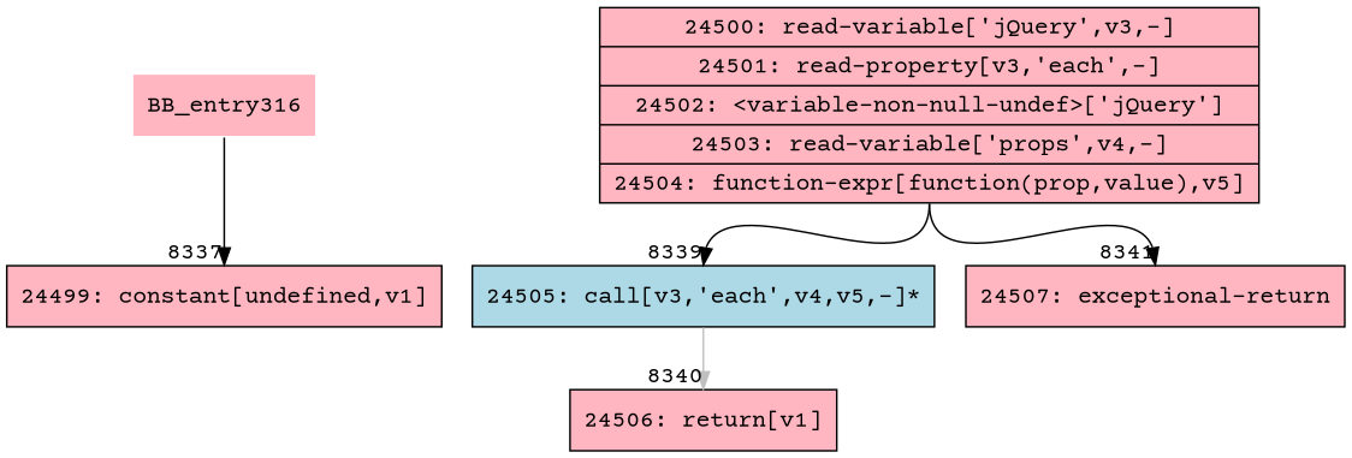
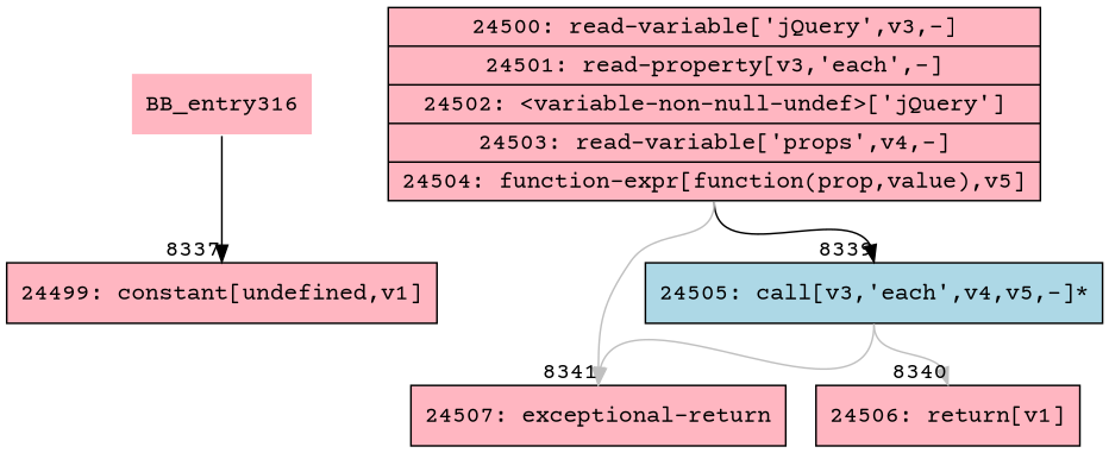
  digraph {
    fontname="Courier Prime"
    rankdir=TD
    node [fillcolor=lightpink fontname="Courier Prime" shape=record style=filled]
    edge [fontname="Courier Prime" headport=n tailport=s color=gray]
    n1 [label=BB_entry316 shape=none]
    n2 [label="{24499: constant[undefined,v1]}"]
    n3 [label="{24500: read-variable['jQuery',v3,-]|24501: read-property[v3,'each',-]|24502: \<variable-non-null-undef\>['jQuery']|24503: read-variable['props',v4,-]|24504: function-expr[function(prop,value),v5]}"]
    n4 [fillcolor=lightblue label="{24505: call[v3,'each',v4,v5,-]*}"]
    n5 [label="{24507: exceptional-return}"]
    n6 [label="{24506: return[v1]}"]
    n1 -> n2 [headlabel="    8337" color=""]
    n3 -> n4 [headlabel="      8339" color=""]
-   n3 -> n5 [color=black headlabel="      8341"]
+   n3 -> n5 [headlabel="      8341"]
+   n4 -> n5
    n4 -> n6 [headlabel="      8340"]
  }
